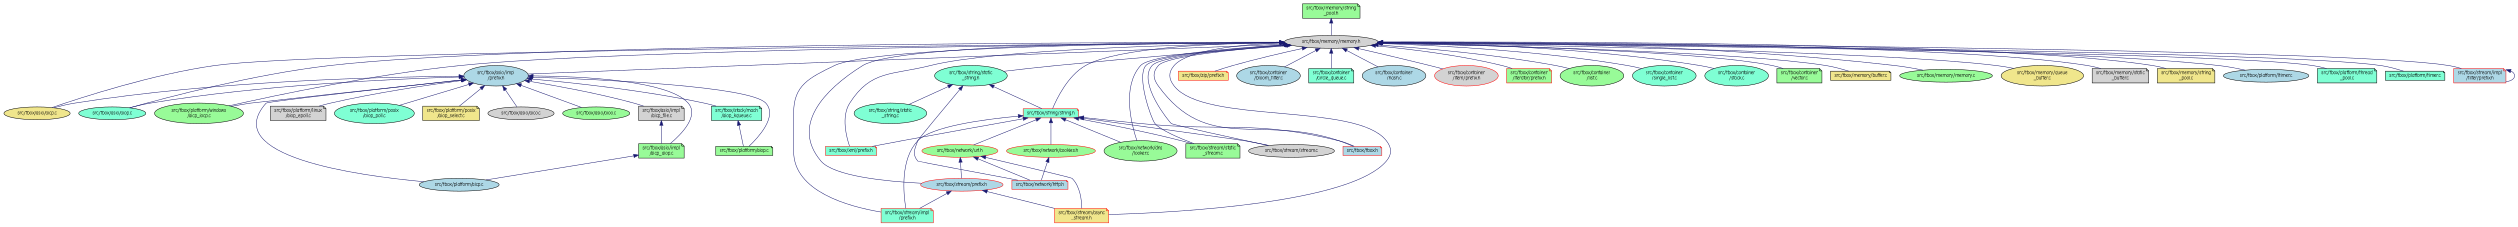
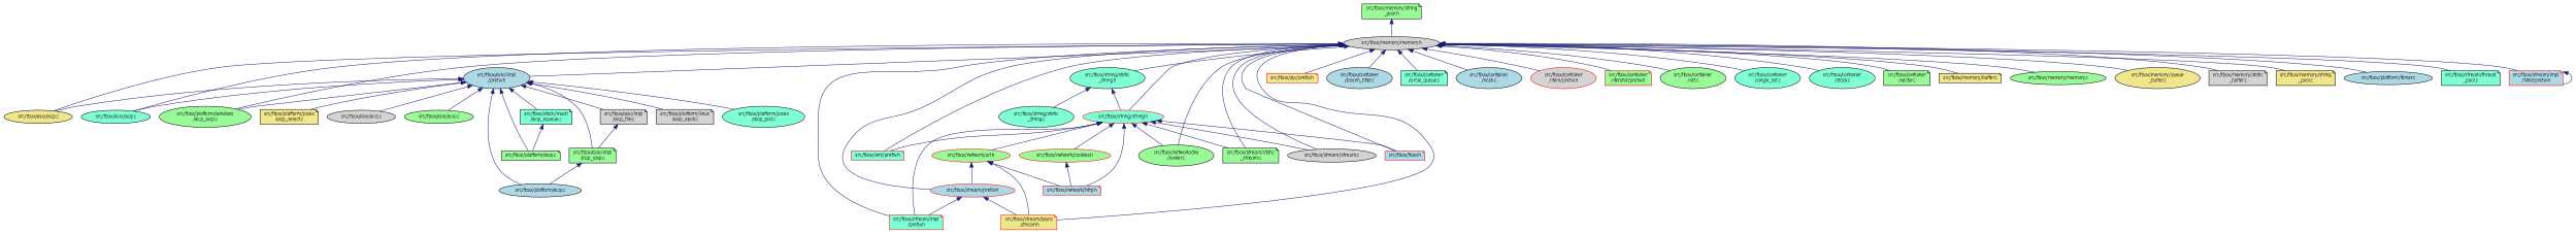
  digraph {
    fontname="Comic Neue"
    node [color=black fillcolor=palegreen fontname="Comic Neue" fontsize=10 shape=ellipse style=filled]
    edge [color=midnightblue dir=back fontname="Comic Neue" fontsize=10 labelfontname=CourierNew labelfontsize=10 style=solid]
    n1 [fontcolor=black height=0.2 label="src/tbox/memory/string\l_pool.h" shape=note width=0.4]
    n2 [fillcolor=lightgrey height=0.2 label="src/tbox/memory/memory.h" width=0.4]
    n3 [fillcolor=lightblue height=0.2 label="src/tbox/asio/impl\l/prefix.h" width=0.4]
    n4 [fillcolor=khaki height=0.2 label="src/tbox/asio/aicp.c" width=0.4]
    n5 [fillcolor=aquamarine height=0.2 label="src/tbox/asio/aiop.c" width=0.4]
    n6 [height=0.2 label="src/tbox/platform/windows\l/aicp_iocp.c" width=0.4]
    n7 [fillcolor=aquamarine height=0.2 label="src/tbox/string/static\l_string.h" width=0.4]
-   n8 [color=red fillcolor=aquamarine height=0.2 label="src/tbox/string/string.h" shape=note width=0.4]
+   n8 [color=red fillcolor=aquamarine height=0.2 label="src/tbox/string/string.h" width=0.4]
    n9 [color=red fillcolor=lightblue height=0.2 label="src/tbox/stream/prefix.h" width=0.4]
    n10 [color=red fillcolor=khaki height=0.2 label="src/tbox/stream/async\l_stream.h" shape=note width=0.4]
    n11 [color=red fillcolor=aquamarine height=0.2 label="src/tbox/stream/impl\l/prefix.h" shape=note width=0.4]
    n12 [color=red fillcolor=aquamarine height=0.2 label="src/tbox/xml/prefix.h" shape=note width=0.4]
    n13 [height=0.2 label="src/tbox/network/dns\l/looker.c" width=0.4]
    n14 [height=0.2 label="src/tbox/stream/static\l_stream.c" shape=note width=0.4]
    n15 [fillcolor=lightgrey height=0.2 label="src/tbox/stream/stream.c" width=0.4]
    n16 [color=red fillcolor=lightblue height=0.2 label="src/tbox/tbox.h" shape=note width=0.4]
    n17 [color=red fillcolor=khaki height=0.2 label="src/tbox/zip/prefix.h" shape=note width=0.4]
    n18 [fillcolor=lightblue height=0.2 label="src/tbox/container\l/bloom_filter.c" width=0.4]
    n19 [fillcolor=aquamarine height=0.2 label="src/tbox/container\l/circle_queue.c" shape=note width=0.4]
    n20 [fillcolor=lightblue height=0.2 label="src/tbox/container\l/hash.c" width=0.4]
    n21 [color=red fillcolor=lightgrey height=0.2 label="src/tbox/container\l/item/prefix.h" width=0.4]
    n22 [color=red height=0.2 label="src/tbox/container\l/iterator/prefix.h" shape=note width=0.4]
    n23 [height=0.2 label="src/tbox/container\l/list.c" width=0.4]
    n24 [fillcolor=aquamarine height=0.2 label="src/tbox/container\l/single_list.c" width=0.4]
    n25 [fillcolor=aquamarine height=0.2 label="src/tbox/container\l/stack.c" width=0.4]
    n26 [height=0.2 label="src/tbox/container\l/vector.c" shape=note width=0.4]
    n27 [fillcolor=khaki height=0.2 label="src/tbox/memory/buffer.c" shape=note width=0.4]
    n28 [height=0.2 label="src/tbox/memory/memory.c" width=0.4]
    n29 [fillcolor=khaki height=0.2 label="src/tbox/memory/queue\l_buffer.c" width=0.4]
    n30 [fillcolor=lightgrey height=0.2 label="src/tbox/memory/static\l_buffer.c" shape=note width=0.4]
    n31 [fillcolor=khaki height=0.2 label="src/tbox/memory/string\l_pool.c" shape=note width=0.4]
    n32 [fillcolor=lightblue height=0.2 label="src/tbox/platform/ltimer.c" width=0.4]
-   n33 [fillcolor=aquamarine height=0.2 label="src/tbox/platform/thread\l_pool.c" shape=note width=0.4]
-   n34 [fillcolor=aquamarine height=0.2 label="src/tbox/platform/timer.c" shape=note width=0.4]
+   n33 [fillcolor=aquamarine height=0.2 label="src/tbox/stream/thread\l_pool.c" shape=note width=0.4]
    n35 [color=red fillcolor=lightblue height=0.2 label="src/tbox/stream/impl\l/filter/prefix.h" shape=note width=0.4]
    n36 [fillcolor=lightgrey height=0.2 label="src/tbox/asio/aico.c" width=0.4]
    n37 [height=0.2 label="src/tbox/asio/aioo.c" width=0.4]
    n38 [height=0.2 label="src/tbox/asio/impl\l/aicp_aiop.c" shape=note width=0.4]
    n39 [fillcolor=lightblue height=0.2 label="src/tbox/platform/aicp.c" width=0.4]
    n40 [fillcolor=lightgrey height=0.2 label="src/tbox/asio/impl\l/aicp_file.c" shape=note width=0.4]
    n41 [height=0.2 label="src/tbox/platform/aiop.c" shape=note width=0.4]
    n42 [fillcolor=aquamarine height=0.2 label="src/tbox/stack/mach\l/aiop_kqueue.c" shape=note width=0.4]
    n43 [fillcolor=lightgrey height=0.2 label="src/tbox/platform/linux\l/aiop_epoll.c" shape=note width=0.4]
    n44 [fillcolor=aquamarine height=0.2 label="src/tbox/platform/posix\l/aiop_poll.c" width=0.4]
    n45 [fillcolor=khaki height=0.2 label="src/tbox/platform/posix\l/aiop_select.c" shape=note width=0.4]
    n46 [fillcolor=aquamarine height=0.2 label="src/tbox/string/static\l_string.c" width=0.4]
    n47 [color=red height=0.2 label="src/tbox/network/cookies.h" width=0.4]
    n48 [color=red fillcolor=lightblue height=0.2 label="src/tbox/network/http.h" shape=note width=0.4]
    n49 [color=red height=0.2 label="src/tbox/network/url.h" width=0.4]
    n1 -> n2
    n2 -> n3
    n2 -> n4
    n2 -> n5
    n2 -> n6
    n2 -> n7
    n2 -> n8
    n2 -> n9
    n2 -> n10
    n2 -> n11
    n2 -> n12
    n2 -> n13
    n2 -> n14
    n2 -> n15
    n2 -> n16
    n2 -> n17
    n2 -> n18
    n2 -> n19
    n2 -> n20
    n2 -> n21
    n2 -> n22
    n2 -> n23
    n2 -> n24
    n2 -> n25
    n2 -> n26
    n2 -> n27
    n2 -> n28
    n2 -> n29
    n2 -> n30
    n2 -> n31
    n2 -> n32
    n2 -> n33
-   n2 -> n34
    n2 -> n35
    n3 -> n4
    n3 -> n5
    n3 -> n6
    n3 -> n36
    n3 -> n37
    n3 -> n38
    n3 -> n39
    n3 -> n40
    n3 -> n41
    n3 -> n42
    n3 -> n43
    n3 -> n44
    n3 -> n45
    n7 -> n8
    n7 -> n46
    n8 -> n11
    n8 -> n12
    n8 -> n13
    n8 -> n14
    n8 -> n15
    n8 -> n16
    n8 -> n47
-   n7 -> n48
+   n8 -> n48
    n8 -> n49
    n9 -> n10
    n9 -> n11
    n35 -> n35
    n38 -> n39
    n40 -> n38
    n42 -> n41
    n47 -> n48
    n49 -> n9
    n49 -> n10
    n49 -> n48
  }
